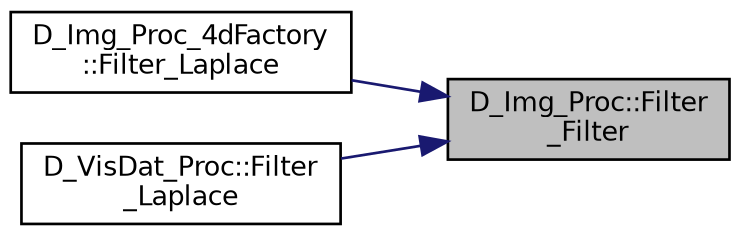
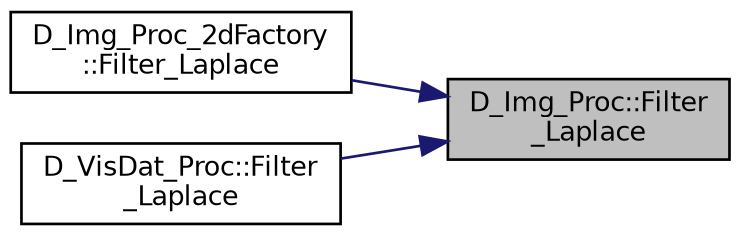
  digraph {
    rankdir=RL
    node [color=black fillcolor=white fontname=Helvetica fontsize=10 shape=record style=filled]
    edge [color=midnightblue dir=back fontname=Helvetica fontsize=10 labelfontname=Helvetica labelfontsize=10 style=solid]
-   n1 [fillcolor=grey75 fontcolor=black height=0.2 label="D_Img_Proc::Filter\l_Filter" width=0.4]
-   n2 [height=0.2 label="D_Img_Proc_4dFactory\l::Filter_Laplace" width=0.4]
+   n1 [fillcolor=grey75 fontcolor=black height=0.2 label="D_Img_Proc::Filter\l_Laplace" width=0.4]
+   n2 [height=0.2 label="D_Img_Proc_2dFactory\l::Filter_Laplace" width=0.4]
    n3 [height=0.2 label="D_VisDat_Proc::Filter\l_Laplace" width=0.4]
    n1 -> n2
    n1 -> n3
  }
